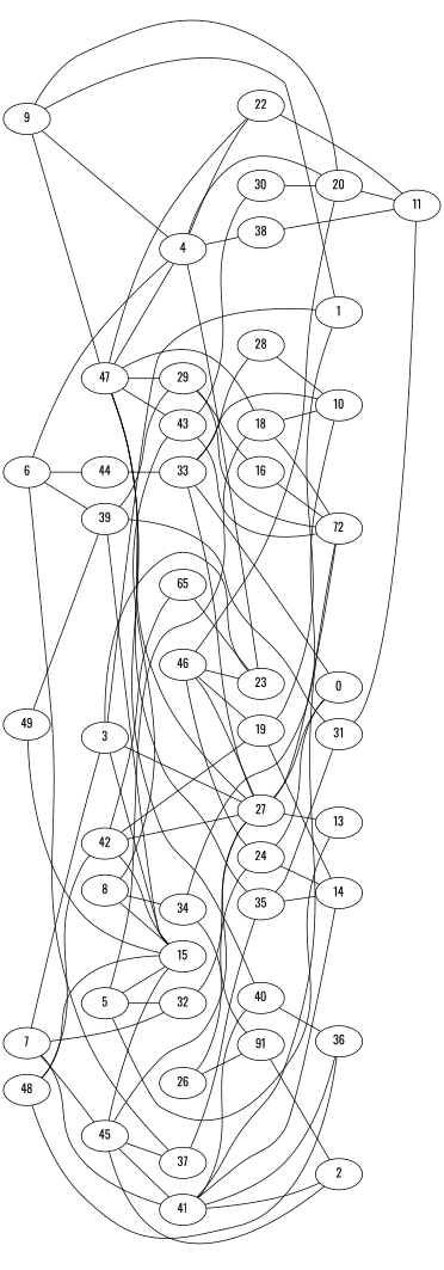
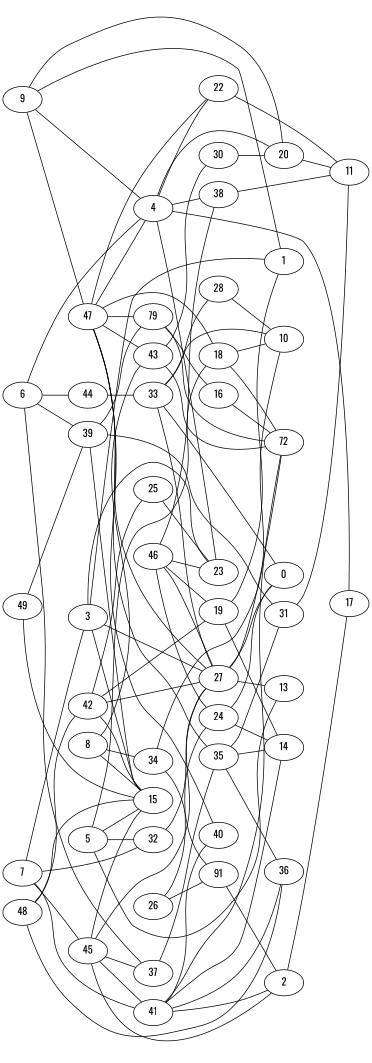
  digraph {
    fontname=Oswald
    rankdir=LR
    node [fontname=Oswald]
    edge [color=black dir=none fontname=Oswald]
-   25 [label=65]
+   25
    23
    2
+   17
    n5 [label=91]
    41
    36
    n8 [label=72]
    40
    14
    28
    10
    9
    20
    4
    47
    1
    11
    38
    22
    18
    43
-   29
+   29 [label=79]
    27
    35
    34
    5
    32
    13
    15
    8
    30
    42
    19
    49
    39
    31
    16
    3
    0
    45
    37
    6
    44
    33
    46
    24
    48
    7
    26
    subgraph sub_1 {
      25
      23
      2
+     17
      n5
      41
      36
      n8
      40
      14
      28
      10
      9
      20
      4
      47
      1
      11
      38
      22
      18
      43
      29
      27
      35
      34
      5
      32
      13
      15
      8
      30
      42
      19
      49
      39
      31
      16
      3
      0
      45
      37
      6
      44
      33
      46
      24
      48
      7
      26
    }
    25 -> 23
+   2 -> 17
    n5 -> 2
    41 -> 2
    41 -> 36
    41 -> n8
    41 -> 40
    41 -> 14
-   40 -> 36
+   35 -> 36
    28 -> 10
    9 -> 20
    9 -> 4
    9 -> 47
    9 -> 1
    20 -> 11
    4 -> 23
+   4 -> 17
    4 -> 20
    4 -> 38
    4 -> 22
    47 -> 40
    47 -> 4
    47 -> 22
    47 -> 18
    47 -> 43
    47 -> 29
    47 -> 27
    47 -> 35
    38 -> 11
    22 -> 11
    18 -> n8
    18 -> 10
    43 -> n8
    43 -> 30
    29 -> n8
    29 -> 16
    27 -> n8
    27 -> 13
    27 -> 0
    35 -> 14
    35 -> 31
    34 -> n5
    34 -> 10
    5 -> 18
    5 -> 32
    5 -> 13
    5 -> 15
    32 -> 27
    8 -> 43
    8 -> 34
    8 -> 15
    30 -> 20
    42 -> 25
    42 -> 27
    42 -> 15
    42 -> 19
    19 -> 14
    19 -> 1
    49 -> 15
    49 -> 39
    39 -> 29
    39 -> 15
    39 -> 31
    31 -> 11
    16 -> n8
    3 -> 23
    3 -> 1
    3 -> 27
    3 -> 15
    45 -> 2
    45 -> 41
    45 -> 27
    45 -> 15
    45 -> 37
    37 -> 35
    6 -> 4
    6 -> 39
    6 -> 37
    6 -> 44
    44 -> 33
    33 -> 28
    33 -> 10
    33 -> 27
    33 -> 0
    46 -> 23
-   46 -> 20
+   46 -> 38
    46 -> 27
    46 -> 19
    46 -> 24
    24 -> 14
    24 -> 0
    48 -> 36
    48 -> 15
    48 -> 42
    7 -> 41
    7 -> 32
    7 -> 3
    7 -> 45
    26 -> n5
    26 -> 24
  }
